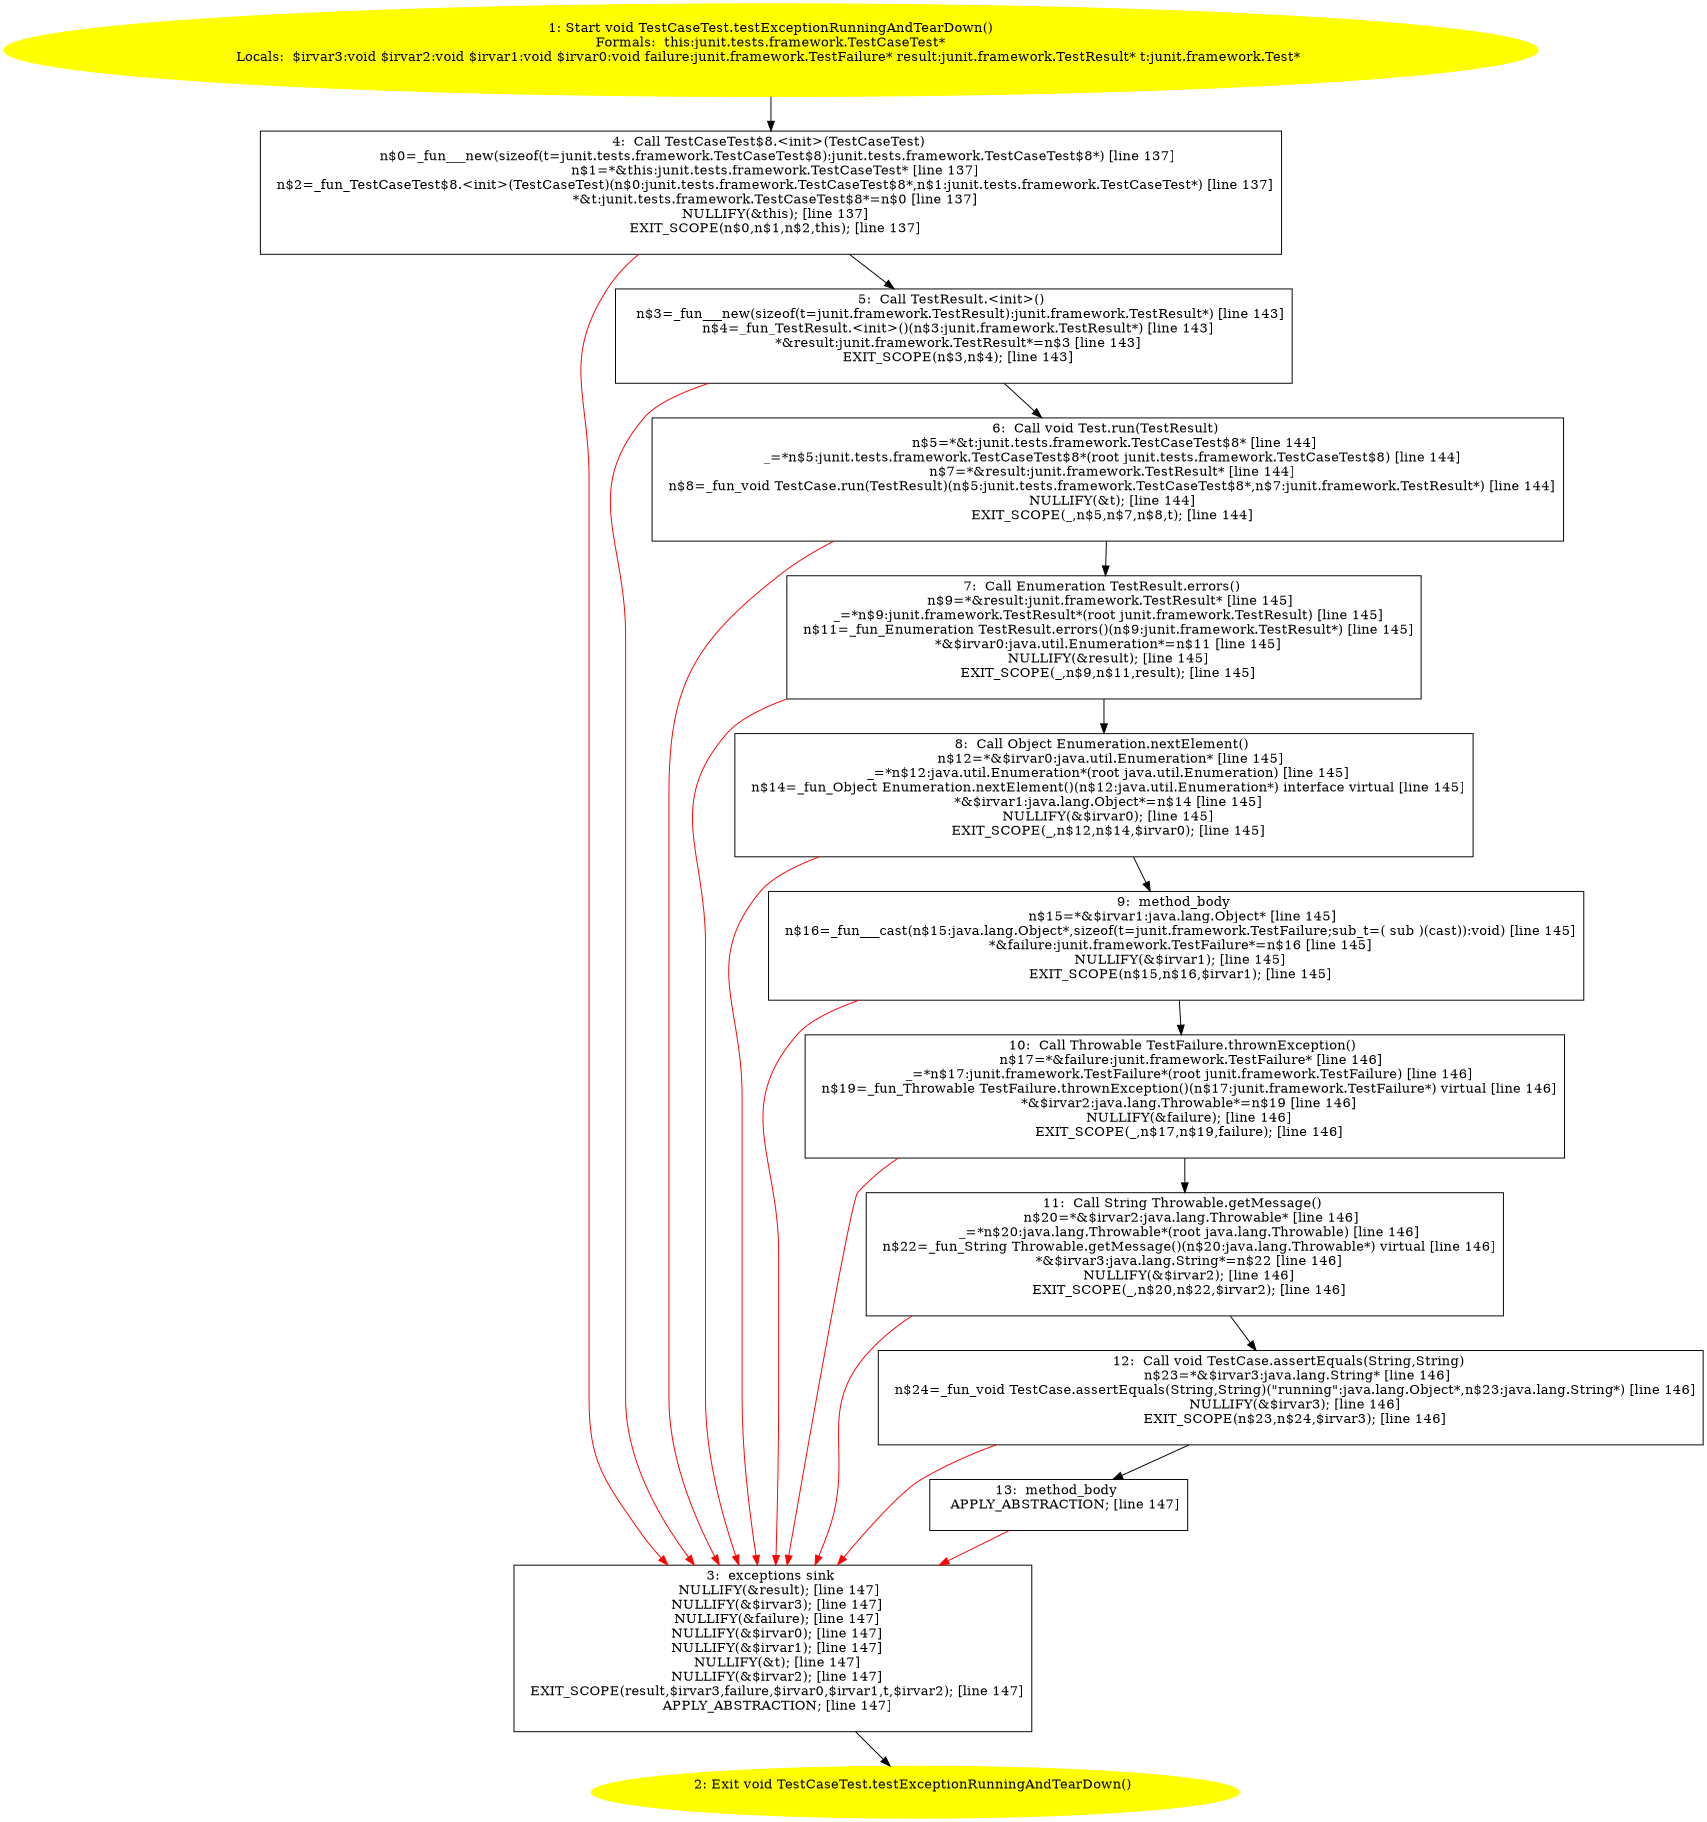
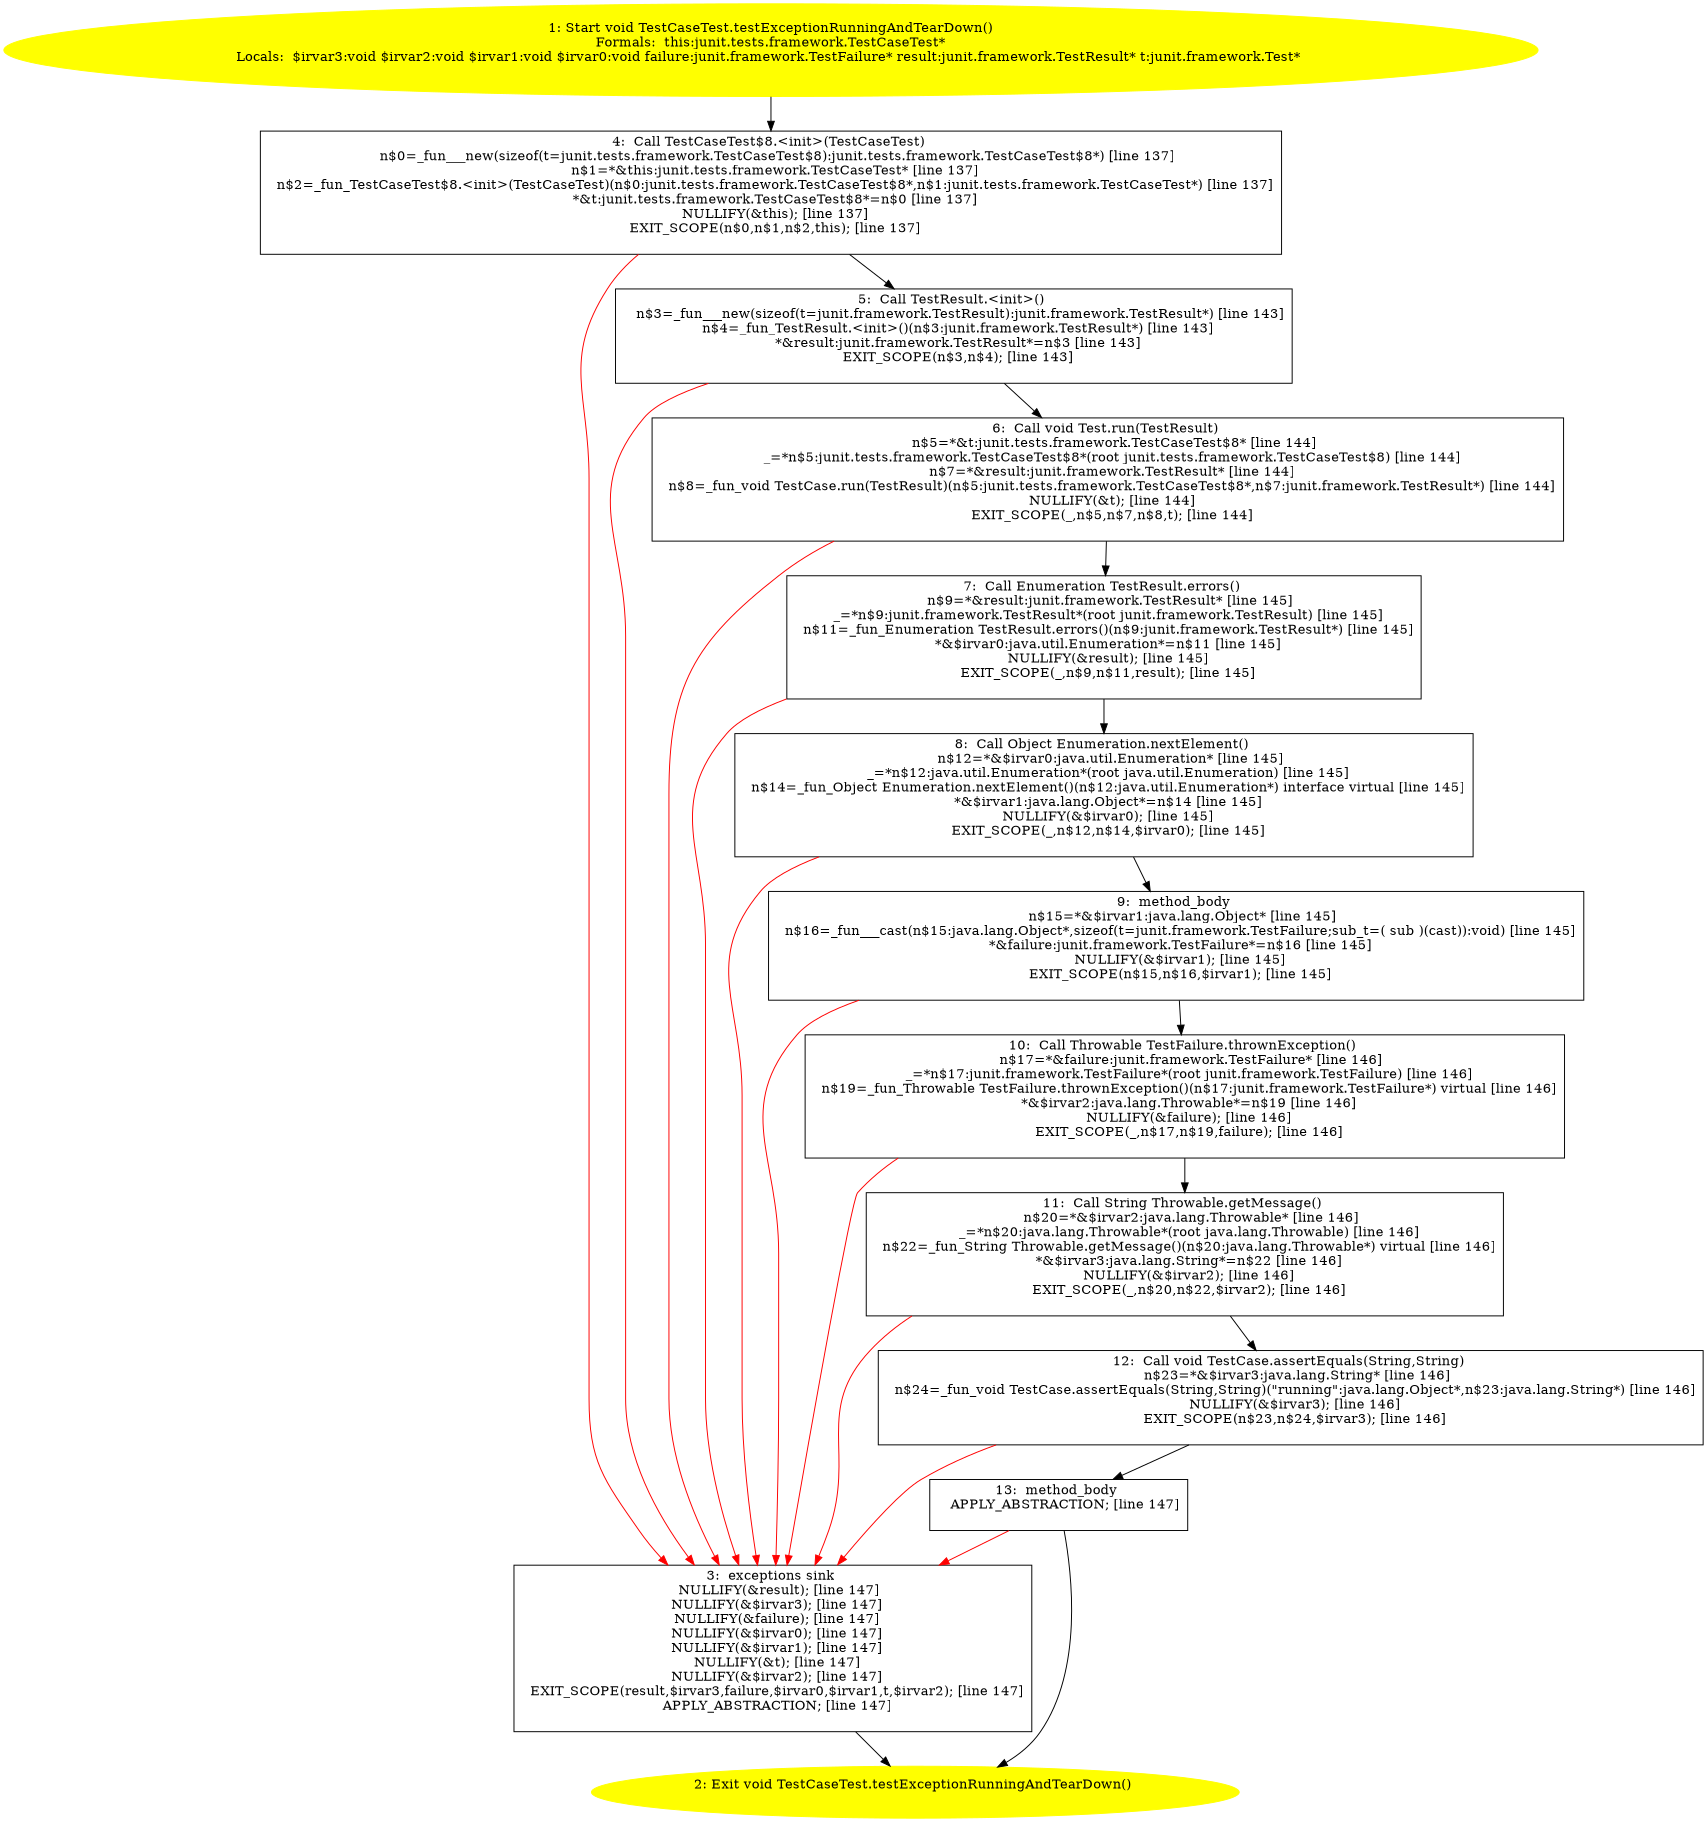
  digraph {
    fontname="DejaVu Serif"
    node [fontname="DejaVu Serif" shape=box]
    edge [fontname="DejaVu Serif"]
    n1 [color=yellow label="1: Start void TestCaseTest.testExceptionRunningAndTearDown()\nFormals:  this:junit.tests.framework.TestCaseTest*\nLocals:  $irvar3:void $irvar2:void $irvar1:void $irvar0:void failure:junit.framework.TestFailure* result:junit.framework.TestResult* t:junit.framework.Test* \n  " style=filled shape=""]
    n2 [label="4:  Call TestCaseTest$8.<init>(TestCaseTest) \n   n$0=_fun___new(sizeof(t=junit.tests.framework.TestCaseTest$8):junit.tests.framework.TestCaseTest$8*) [line 137]\n  n$1=*&this:junit.tests.framework.TestCaseTest* [line 137]\n  n$2=_fun_TestCaseTest$8.<init>(TestCaseTest)(n$0:junit.tests.framework.TestCaseTest$8*,n$1:junit.tests.framework.TestCaseTest*) [line 137]\n  *&t:junit.tests.framework.TestCaseTest$8*=n$0 [line 137]\n  NULLIFY(&this); [line 137]\n  EXIT_SCOPE(n$0,n$1,n$2,this); [line 137]\n "]
    n3 [label="3:  exceptions sink \n   NULLIFY(&result); [line 147]\n  NULLIFY(&$irvar3); [line 147]\n  NULLIFY(&failure); [line 147]\n  NULLIFY(&$irvar0); [line 147]\n  NULLIFY(&$irvar1); [line 147]\n  NULLIFY(&t); [line 147]\n  NULLIFY(&$irvar2); [line 147]\n  EXIT_SCOPE(result,$irvar3,failure,$irvar0,$irvar1,t,$irvar2); [line 147]\n  APPLY_ABSTRACTION; [line 147]\n "]
    n4 [label="5:  Call TestResult.<init>() \n   n$3=_fun___new(sizeof(t=junit.framework.TestResult):junit.framework.TestResult*) [line 143]\n  n$4=_fun_TestResult.<init>()(n$3:junit.framework.TestResult*) [line 143]\n  *&result:junit.framework.TestResult*=n$3 [line 143]\n  EXIT_SCOPE(n$3,n$4); [line 143]\n "]
    n5 [color=yellow label="2: Exit void TestCaseTest.testExceptionRunningAndTearDown() \n  " style=filled shape=""]
    n6 [label="6:  Call void Test.run(TestResult) \n   n$5=*&t:junit.tests.framework.TestCaseTest$8* [line 144]\n  _=*n$5:junit.tests.framework.TestCaseTest$8*(root junit.tests.framework.TestCaseTest$8) [line 144]\n  n$7=*&result:junit.framework.TestResult* [line 144]\n  n$8=_fun_void TestCase.run(TestResult)(n$5:junit.tests.framework.TestCaseTest$8*,n$7:junit.framework.TestResult*) [line 144]\n  NULLIFY(&t); [line 144]\n  EXIT_SCOPE(_,n$5,n$7,n$8,t); [line 144]\n "]
    n7 [label="7:  Call Enumeration TestResult.errors() \n   n$9=*&result:junit.framework.TestResult* [line 145]\n  _=*n$9:junit.framework.TestResult*(root junit.framework.TestResult) [line 145]\n  n$11=_fun_Enumeration TestResult.errors()(n$9:junit.framework.TestResult*) [line 145]\n  *&$irvar0:java.util.Enumeration*=n$11 [line 145]\n  NULLIFY(&result); [line 145]\n  EXIT_SCOPE(_,n$9,n$11,result); [line 145]\n "]
    n8 [label="8:  Call Object Enumeration.nextElement() \n   n$12=*&$irvar0:java.util.Enumeration* [line 145]\n  _=*n$12:java.util.Enumeration*(root java.util.Enumeration) [line 145]\n  n$14=_fun_Object Enumeration.nextElement()(n$12:java.util.Enumeration*) interface virtual [line 145]\n  *&$irvar1:java.lang.Object*=n$14 [line 145]\n  NULLIFY(&$irvar0); [line 145]\n  EXIT_SCOPE(_,n$12,n$14,$irvar0); [line 145]\n "]
    n9 [label="9:  method_body \n   n$15=*&$irvar1:java.lang.Object* [line 145]\n  n$16=_fun___cast(n$15:java.lang.Object*,sizeof(t=junit.framework.TestFailure;sub_t=( sub )(cast)):void) [line 145]\n  *&failure:junit.framework.TestFailure*=n$16 [line 145]\n  NULLIFY(&$irvar1); [line 145]\n  EXIT_SCOPE(n$15,n$16,$irvar1); [line 145]\n "]
    n10 [label="10:  Call Throwable TestFailure.thrownException() \n   n$17=*&failure:junit.framework.TestFailure* [line 146]\n  _=*n$17:junit.framework.TestFailure*(root junit.framework.TestFailure) [line 146]\n  n$19=_fun_Throwable TestFailure.thrownException()(n$17:junit.framework.TestFailure*) virtual [line 146]\n  *&$irvar2:java.lang.Throwable*=n$19 [line 146]\n  NULLIFY(&failure); [line 146]\n  EXIT_SCOPE(_,n$17,n$19,failure); [line 146]\n "]
    n11 [label="11:  Call String Throwable.getMessage() \n   n$20=*&$irvar2:java.lang.Throwable* [line 146]\n  _=*n$20:java.lang.Throwable*(root java.lang.Throwable) [line 146]\n  n$22=_fun_String Throwable.getMessage()(n$20:java.lang.Throwable*) virtual [line 146]\n  *&$irvar3:java.lang.String*=n$22 [line 146]\n  NULLIFY(&$irvar2); [line 146]\n  EXIT_SCOPE(_,n$20,n$22,$irvar2); [line 146]\n "]
    n12 [label="12:  Call void TestCase.assertEquals(String,String) \n   n$23=*&$irvar3:java.lang.String* [line 146]\n  n$24=_fun_void TestCase.assertEquals(String,String)(\"running\":java.lang.Object*,n$23:java.lang.String*) [line 146]\n  NULLIFY(&$irvar3); [line 146]\n  EXIT_SCOPE(n$23,n$24,$irvar3); [line 146]\n "]
    n13 [label="13:  method_body \n   APPLY_ABSTRACTION; [line 147]\n "]
    n1 -> n2
    n2 -> n3 [color=red]
    n2 -> n4
    n3 -> n5
    n4 -> n3 [color=red]
    n4 -> n6
    n6 -> n3 [color=red]
    n6 -> n7
    n7 -> n3 [color=red]
    n7 -> n8
    n8 -> n3 [color=red]
    n8 -> n9
    n9 -> n3 [color=red]
    n9 -> n10
    n10 -> n3 [color=red]
    n10 -> n11
    n11 -> n3 [color=red]
    n11 -> n12
    n12 -> n3 [color=red]
    n12 -> n13
    n13 -> n3 [color=red]
+   n13 -> n5
  }
